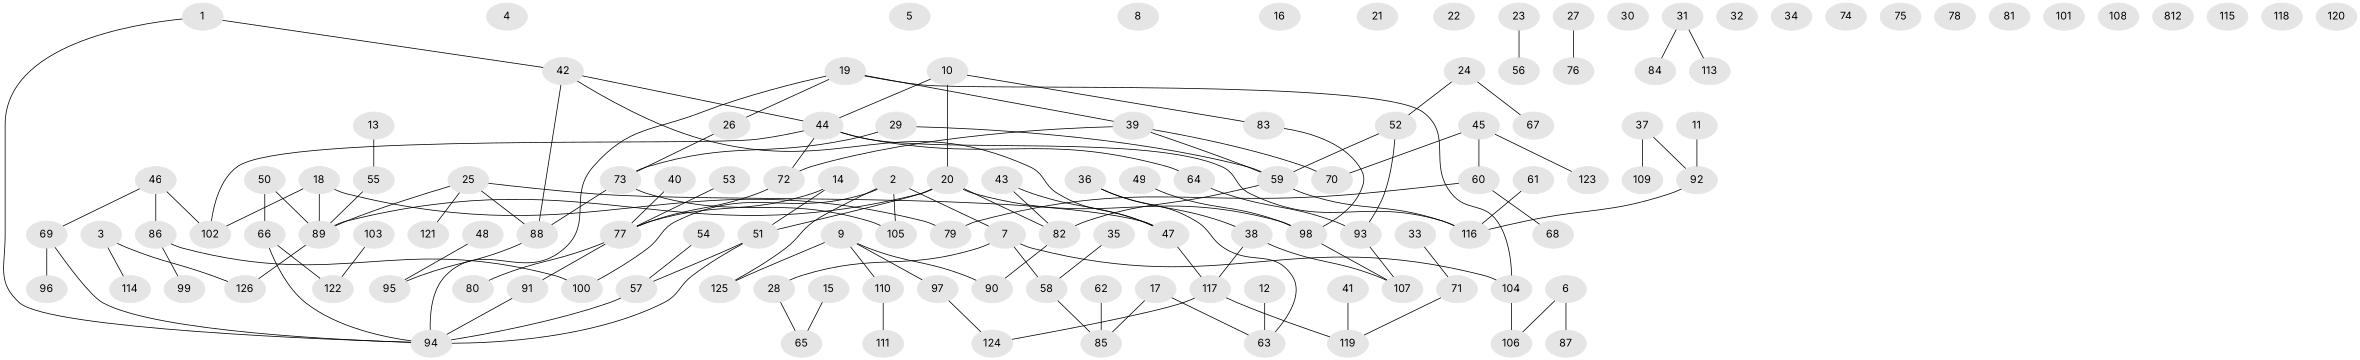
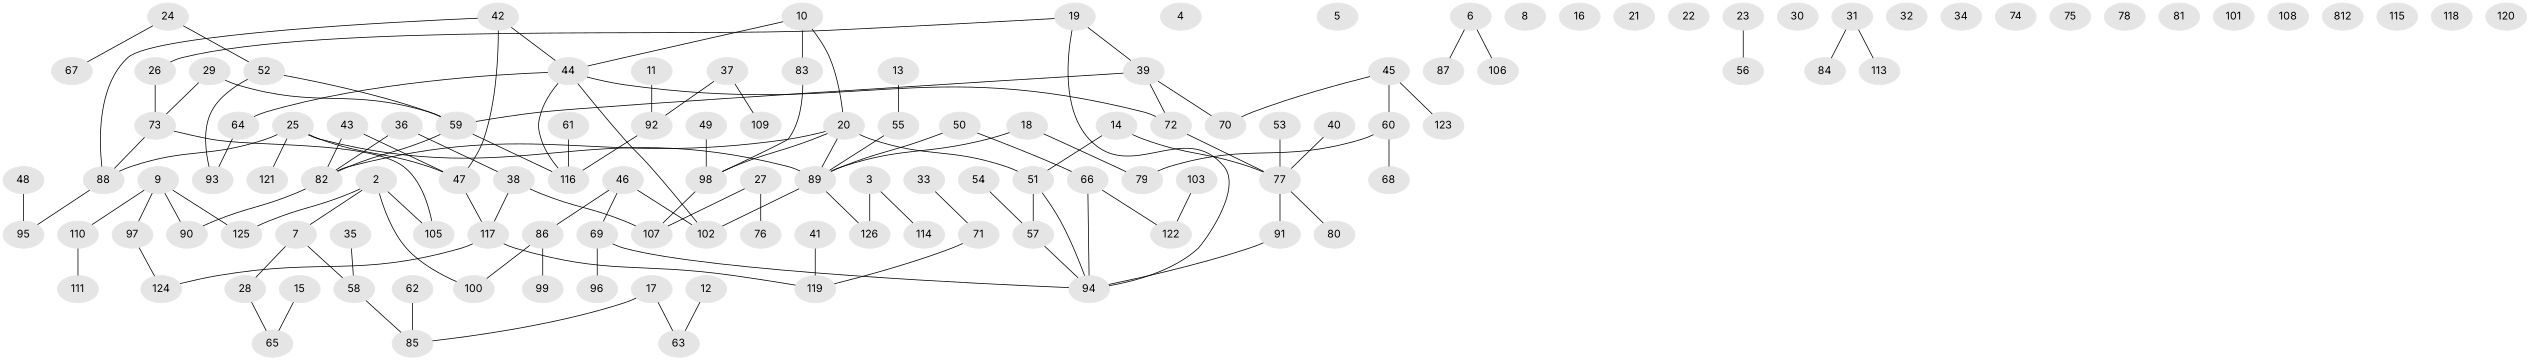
  graph {
    fontname=Inter
    node [color=gray90 fontname=Inter style=filled]
    edge [fontname=Inter]
-   1
    42
    94
    44
    47
    88
    2
    7
    100
    105
    125
    28
    58
-   104
    3
    114
    126
    4
    5
    6
    87
    106
    65
    85
    8
    9
    90
    97
    110
    124
    111
    10
    20
    83
    51
    89
    82
    98
    102
    72
    64
    116
    11
    92
    12
    63
    13
    55
    14
    77
    57
    80
    91
    15
    16
    17
    18
    79
    19
    26
    39
    73
    59
    70
    107
    21
    22
    23
    56
    24
    52
    67
    93
    25
    121
    117
    95
    27
    76
    29
    30
    31
    84
    113
    32
    33
    71
    119
    34
    35
    36
    38
    37
    109
    40
    41
    43
    45
    60
    123
    68
    46
    69
    86
    96
    99
    48
    49
    50
    66
    122
    53
    54
    61
    62
    74
    75
    78
    81
    101
    103
    108
    n123 [label=812]
    115
    118
    120
-   1 -- 42
-   1 -- 94
    42 -- 44
    42 -- 47
    42 -- 88
    44 -- 102
    44 -- 72
    44 -- 64
    44 -- 116
    47 -- 117
    88 -- 95
    2 -- 7
    2 -- 100
    2 -- 105
    2 -- 125
    7 -- 28
    7 -- 58
-   7 -- 104
    28 -- 65
    58 -- 85
-   104 -- 106
    3 -- 114
    3 -- 126
    6 -- 87
    6 -- 106
    9 -- 125
    9 -- 90
    9 -- 97
    9 -- 110
    97 -- 124
    110 -- 111
    10 -- 44
    10 -- 20
    10 -- 83
    20 -- 51
    20 -- 89
    20 -- 82
    20 -- 98
    83 -- 98
    51 -- 94
    51 -- 57
    89 -- 126
    82 -- 90
    98 -- 107
    72 -- 77
    64 -- 93
    11 -- 92
    92 -- 116
    12 -- 63
    13 -- 55
    55 -- 89
    14 -- 51
    14 -- 77
    77 -- 80
    77 -- 91
    57 -- 94
    91 -- 94
    15 -- 65
    17 -- 85
    17 -- 63
    18 -- 89
-   18 -- 102
+   89 -- 102
    18 -- 79
    19 -- 94
-   19 -- 104
    19 -- 26
    19 -- 39
    26 -- 73
    39 -- 72
    39 -- 59
    39 -- 70
    73 -- 88
    73 -- 105
    59 -- 82
    59 -- 116
    23 -- 56
    24 -- 52
    24 -- 67
    52 -- 59
    52 -- 93
    25 -- 47
    25 -- 88
    25 -- 89
    25 -- 121
    117 -- 124
    117 -- 119
-   93 -- 107
+   27 -- 107
    27 -- 76
    29 -- 73
    29 -- 59
    31 -- 84
    31 -- 113
    33 -- 71
    71 -- 119
    35 -- 58
-   36 -- 63
+   36 -- 82
    36 -- 38
    38 -- 107
    38 -- 117
    37 -- 92
    37 -- 109
    40 -- 77
    41 -- 119
    43 -- 47
    43 -- 82
    45 -- 70
    45 -- 60
    45 -- 123
    60 -- 79
    60 -- 68
    46 -- 102
    46 -- 69
    46 -- 86
    69 -- 94
    69 -- 96
    86 -- 100
    86 -- 99
    48 -- 95
    49 -- 98
    50 -- 89
    50 -- 66
    66 -- 94
    66 -- 122
    53 -- 77
    54 -- 57
    61 -- 116
    62 -- 85
    103 -- 122
  }
